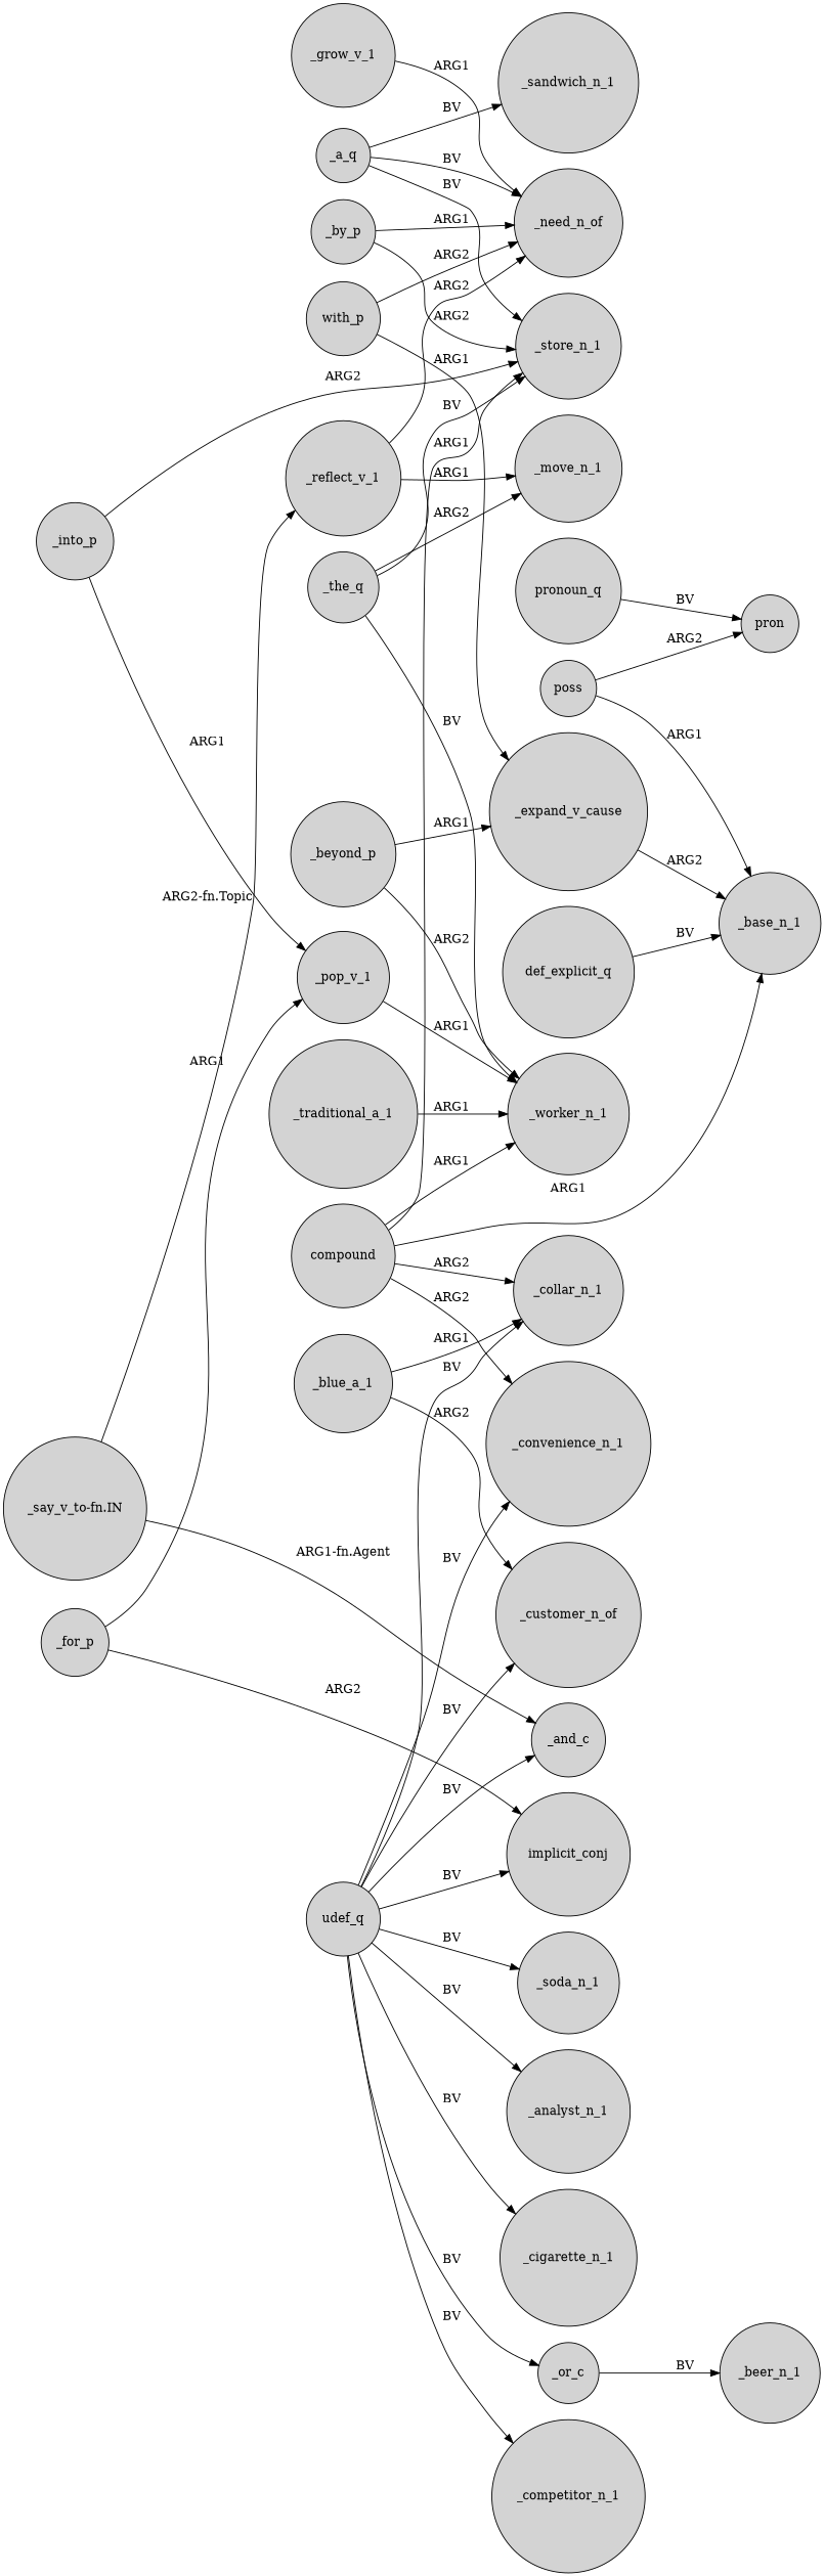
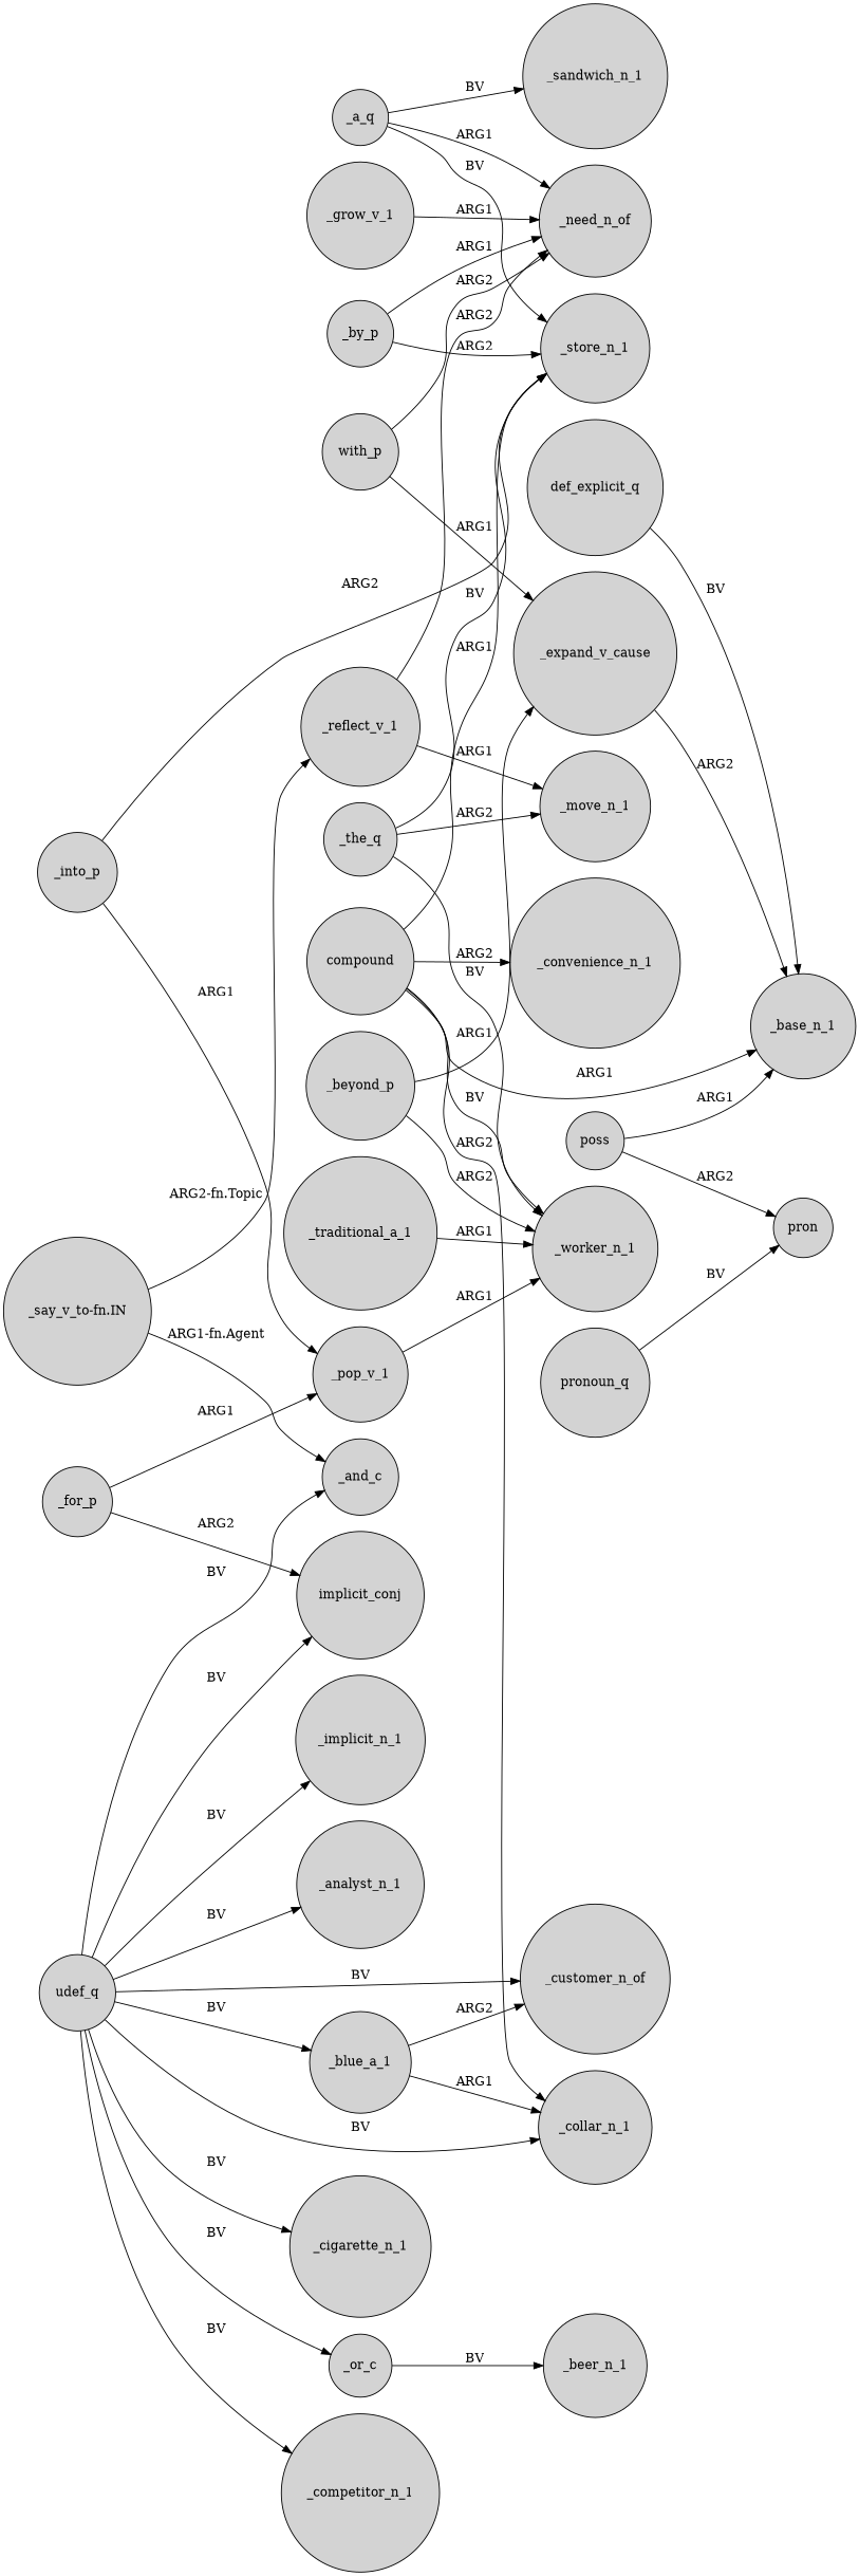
  digraph {
    rankdir=LR
    node [shape=circle style=filled]
    _by_p
    _need_n_of
    _store_n_1
    poss
    _base_n_1
    pron
    _traditional_a_1
    _worker_n_1
    "_say_v_to-fn.IN"
    _reflect_v_1
    _and_c
    _move_n_1
    _a_q
    _sandwich_n_1
    compound
    _convenience_n_1
    _collar_n_1
    _for_p
    implicit_conj
    _pop_v_1
    with_p
    _expand_v_cause
    _the_q
    udef_q
    _customer_n_of
    _cigarette_n_1
    _or_c
    _competitor_n_1
-   _soda_n_1
+   _soda_n_1 [label=_implicit_n_1]
    _analyst_n_1
    _beer_n_1
    _beyond_p
    def_explicit_q
    _into_p
    pronoun_q
    _blue_a_1
    _grow_v_1
    _by_p -> _need_n_of [label=ARG1]
    _by_p -> _store_n_1 [label=ARG2]
    poss -> _base_n_1 [label=ARG1]
    poss -> pron [label=ARG2]
    _traditional_a_1 -> _worker_n_1 [label=ARG1]
    "_say_v_to-fn.IN" -> _reflect_v_1 [label="ARG2-fn.Topic"]
    "_say_v_to-fn.IN" -> _and_c [label="ARG1-fn.Agent"]
    _reflect_v_1 -> _need_n_of [label=ARG2]
    _reflect_v_1 -> _move_n_1 [label=ARG1]
-   _a_q -> _need_n_of [label=BV]
+   _a_q -> _need_n_of [label=ARG1]
    _a_q -> _store_n_1 [label=BV]
    _a_q -> _sandwich_n_1 [label=BV]
    compound -> _store_n_1 [label=ARG1]
    compound -> _base_n_1 [label=ARG1]
-   compound -> _worker_n_1 [label=ARG1]
+   compound -> _worker_n_1 [label=BV]
    compound -> _convenience_n_1 [label=ARG2]
    compound -> _collar_n_1 [label=ARG2]
    _for_p -> implicit_conj [label=ARG2]
    _for_p -> _pop_v_1 [label=ARG1]
    _pop_v_1 -> _worker_n_1 [label=ARG1]
    with_p -> _need_n_of [label=ARG2]
    with_p -> _expand_v_cause [label=ARG1]
    _expand_v_cause -> _base_n_1 [label=ARG2]
    _the_q -> _store_n_1 [label=BV]
    _the_q -> _worker_n_1 [label=BV]
    _the_q -> _move_n_1 [label=ARG2]
    udef_q -> _and_c [label=BV]
-   udef_q -> _convenience_n_1 [label=BV]
+   udef_q -> _blue_a_1 [label=BV]
    udef_q -> _collar_n_1 [label=BV]
    udef_q -> implicit_conj [label=BV]
    udef_q -> _customer_n_of [label=BV]
    udef_q -> _cigarette_n_1 [label=BV]
    udef_q -> _or_c [label=BV]
    udef_q -> _competitor_n_1 [label=BV]
    udef_q -> _soda_n_1 [label=BV]
    udef_q -> _analyst_n_1 [label=BV]
    _or_c -> _beer_n_1 [label=BV]
    _beyond_p -> _worker_n_1 [label=ARG2]
    _beyond_p -> _expand_v_cause [label=ARG1]
    def_explicit_q -> _base_n_1 [label=BV]
    _into_p -> _store_n_1 [label=ARG2]
    _into_p -> _pop_v_1 [label=ARG1]
    pronoun_q -> pron [label=BV]
    _blue_a_1 -> _collar_n_1 [label=ARG1]
    _blue_a_1 -> _customer_n_of [label=ARG2]
    _grow_v_1 -> _need_n_of [label=ARG1]
  }
